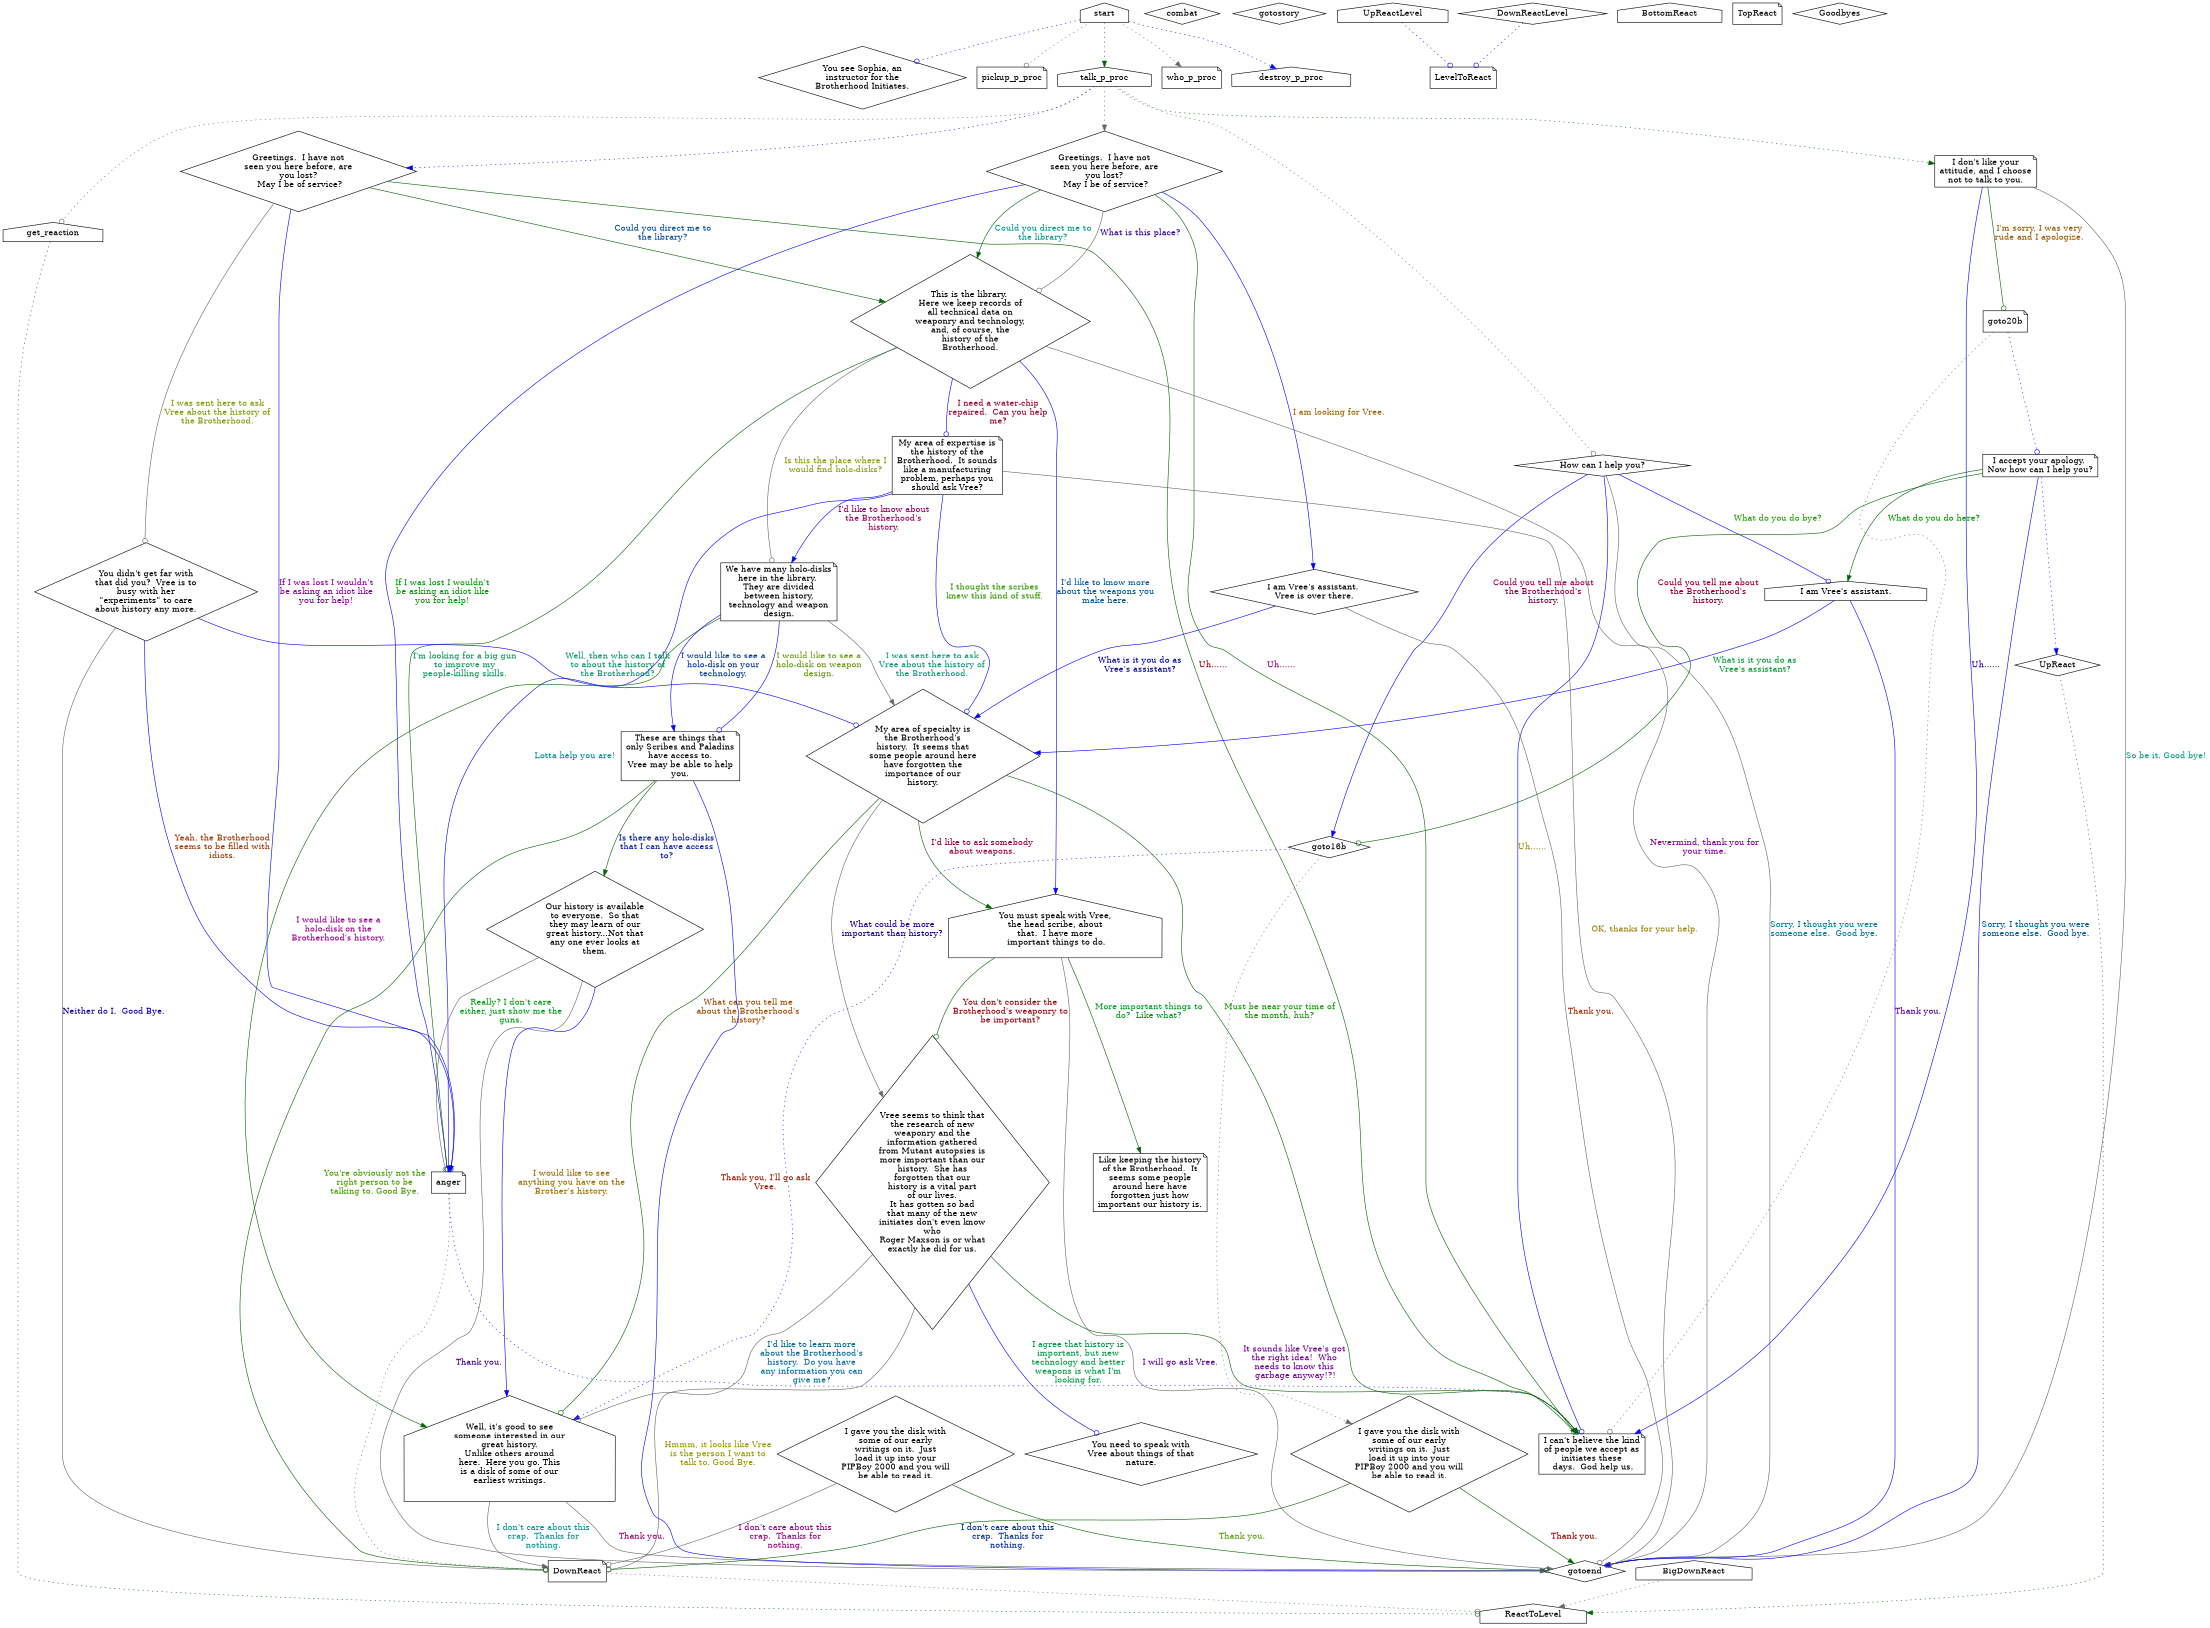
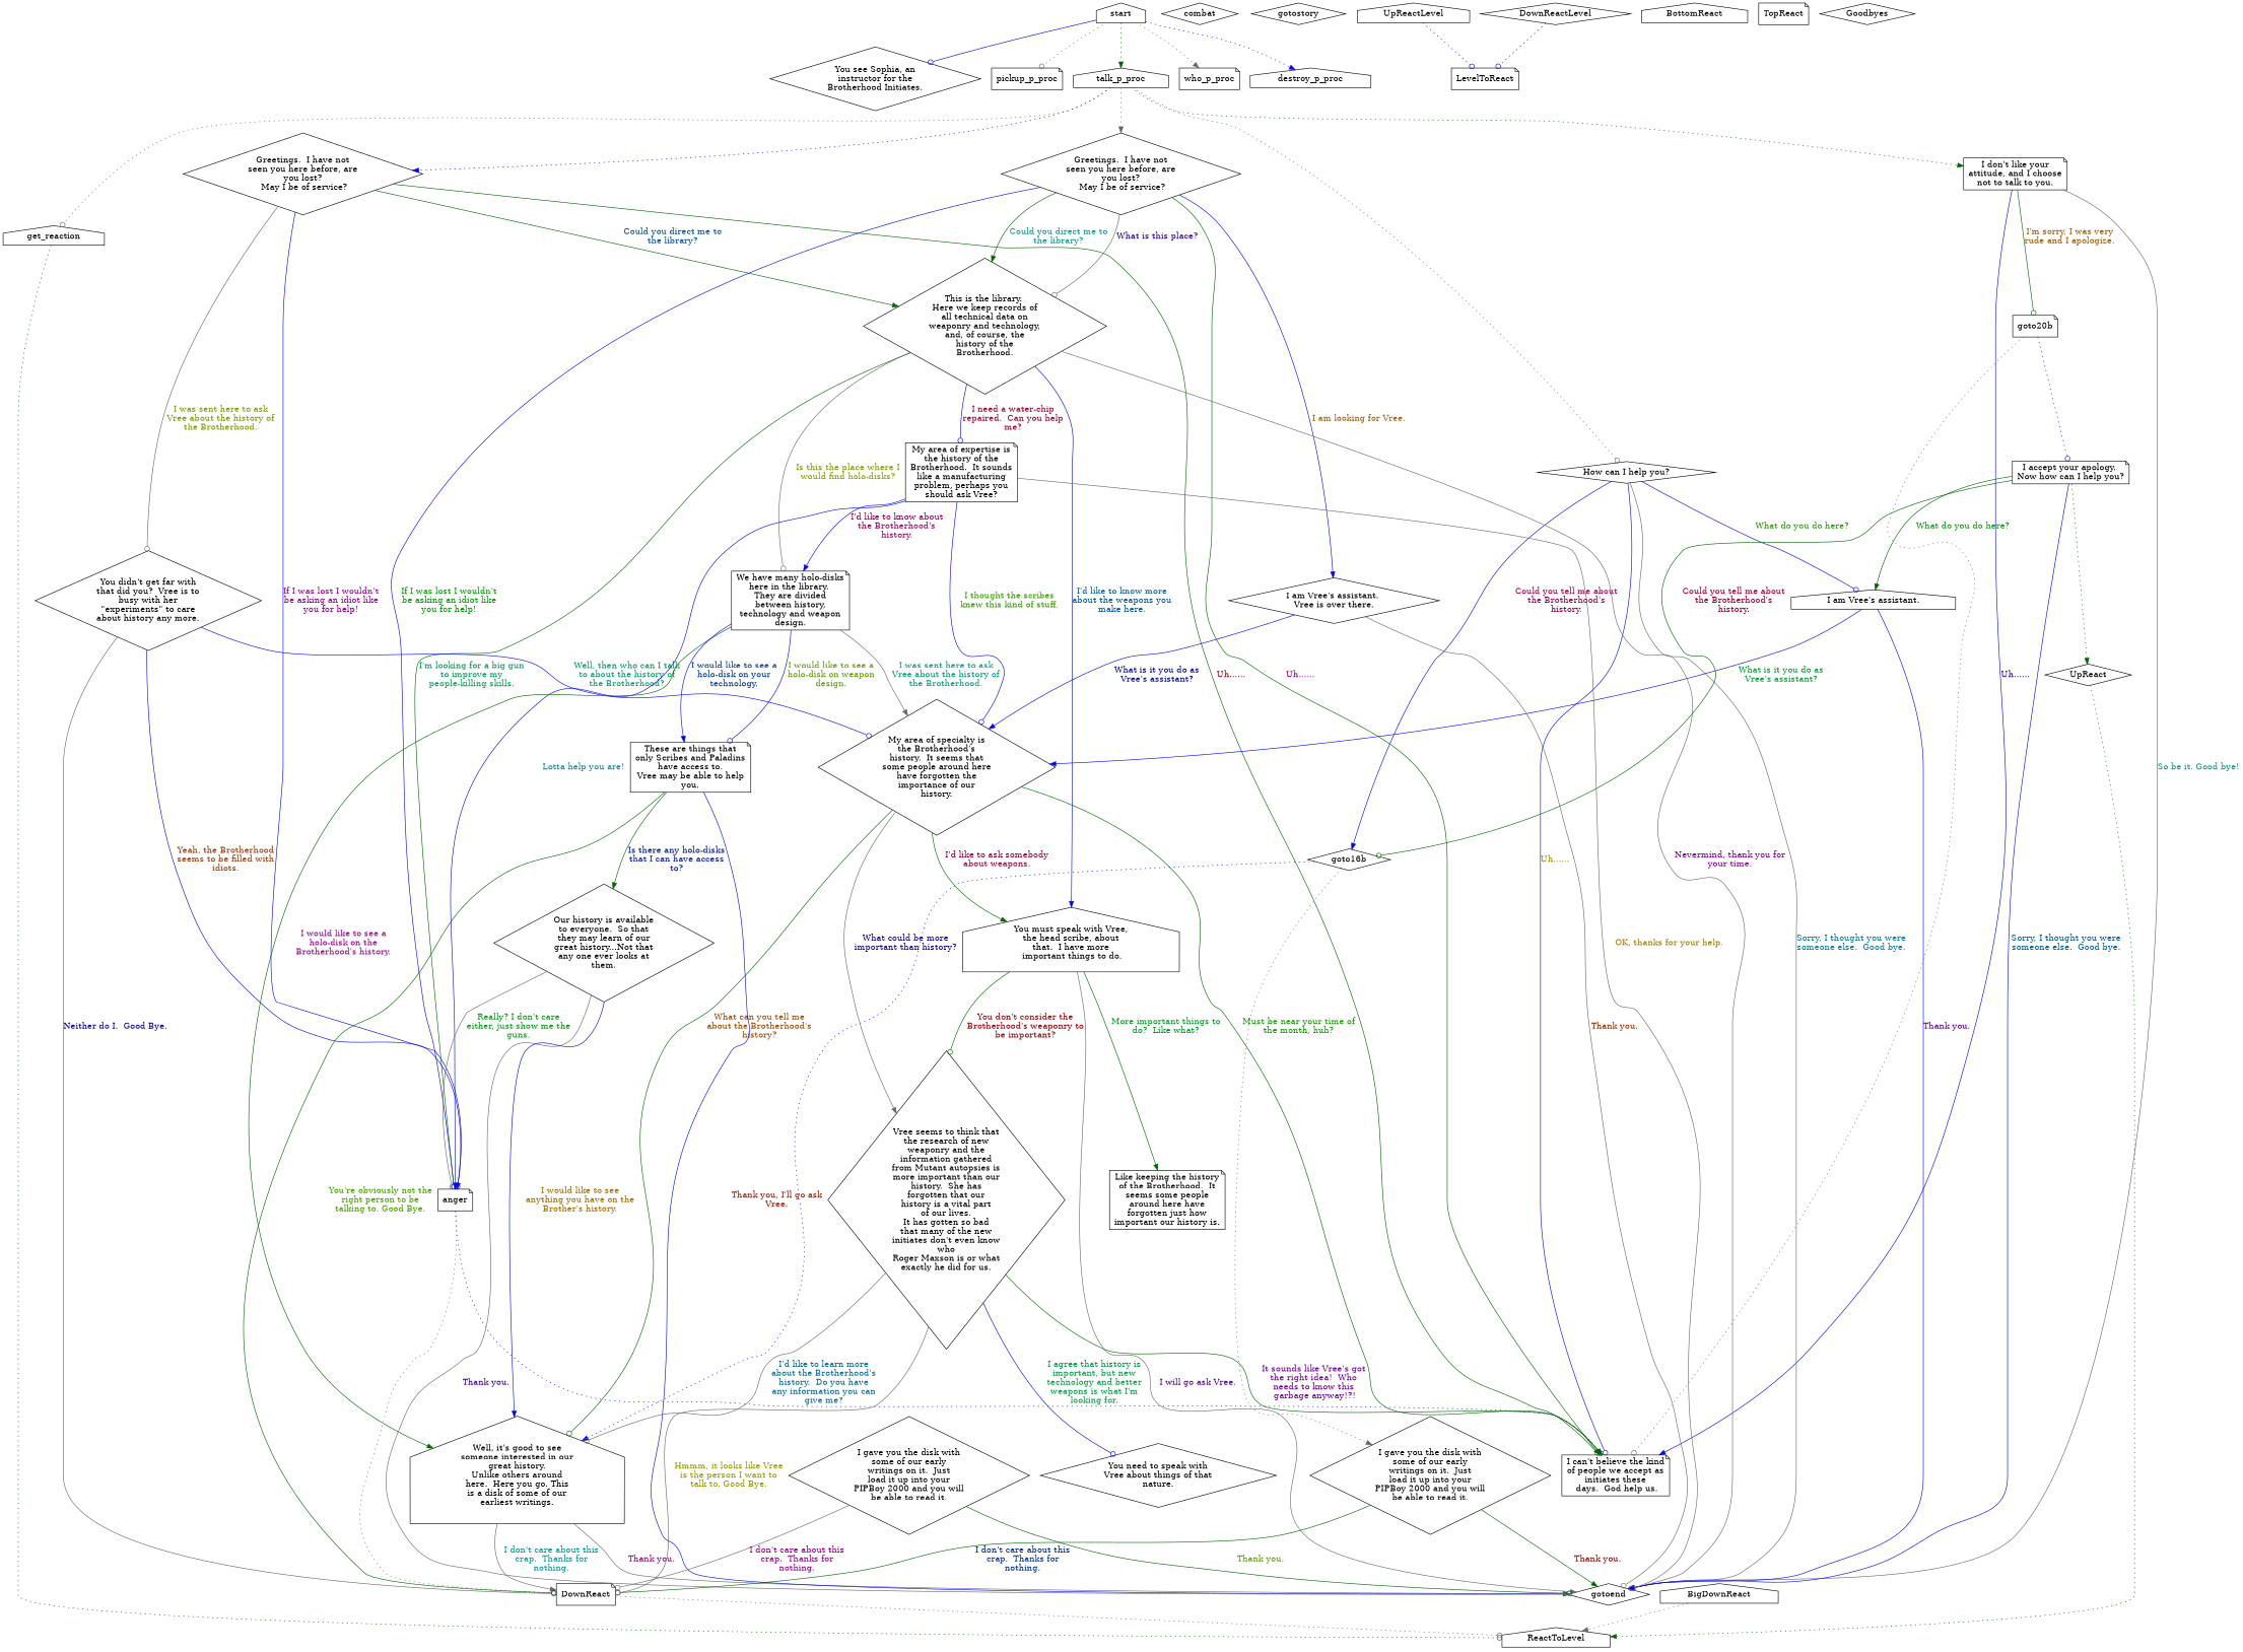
  digraph {
    node [color="#000000" fillcolor="#FFFFFF" shape=diamond style=filled]
    edge [arrowhead=normal color=blue]
    start [shape=house]
    n2 [label="You see Sophia, an\ninstructor for the\nBrotherhood Initiates."]
    pickup_p_proc [shape=note]
    talk_p_proc [shape=house]
    n5 [label=who_p_proc shape=note]
    destroy_p_proc [shape=house]
    get_reaction [shape=house]
    n8 [label="I don't like your\nattitude, and I choose\nnot to talk to you." shape=note]
    n9 [label="How can I help you?"]
    n10 [label="Greetings.  I have not\nseen you here before, are\nyou lost?\n May I be of service?"]
    n11 [label="Greetings.  I have not\nseen you here before, are\nyou lost?\n May I be of service?"]
    ReactToLevel [shape=house]
    n13 [label="I can't believe the kind\nof people we accept as\ninitiates these\n days.  God help us." shape=note]
    gotoend
    goto20b [shape=note]
    n16 [label="I am Vree's assistant." shape=house]
    goto16b
    n18 [label="This is the library. \nHere we keep records of\nall technical data on\nweaponry and technology,\nand, of course, the\nhistory of the\nBrotherhood."]
    anger [shape=note]
    n20 [label="You didn't get far with\nthat did you?  Vree is to\nbusy with her\n\"experiments\" to care\nabout history any more."]
    n21 [label="I am Vree's assistant. \nVree is over there."]
    combat
    n23 [label="I accept your apology. \nNow how can I help you?" shape=note]
    n24 [label="My area of specialty is\nthe Brotherhood's\nhistory.  It seems that\nsome people around here\nhave forgotten the\nimportance of our\nhistory."]
    n25 [label="Well, it's good to see\nsomeone interested in our\ngreat history.\nUnlike others around\nhere.  Here you go. This\nis a disk of some of our\nearliest writings." shape=house]
    n26 [label="I gave you the disk with\nsome of our early\nwritings on it.  Just\nload it up into your\nPIPBoy 2000 and you will\nbe able to read it."]
    n27 [label="My area of expertise is\nthe history of the\nBrotherhood.  It sounds\nlike a manufacturing\nproblem, perhaps you\nshould ask Vree?" shape=note]
    n28 [label="You must speak with Vree,\nthe head scribe, about\nthat.  I have more\n important things to do." shape=house]
    n29 [label="We have many holo-disks\nhere in the library. \nThey are divided\nbetween history,\ntechnology and weapon\ndesign." shape=note]
    DownReact [shape=note]
    n31 [label="Like keeping the history\nof the Brotherhood.  It\nseems some people\naround here have\nforgotten just how\nimportant our history is." shape=note]
    n32 [label="Vree seems to think that\nthe research of new\nweaponry and the\ninformation gathered\nfrom Mutant autopsies is\nmore important than our\nhistory.  She has\nforgotten that our\nhistory is a vital part\nof our lives.\nIt has gotten so bad\nthat many of the new\ninitiates don't even know\nwho\nRoger Maxson is or what\nexactly he did for us."]
    n33 [label="These are things that\nonly Scribes and Paladins\nhave access to.\nVree may be able to help\nyou." shape=note]
    n34 [label="You need to speak with\nVree about things of that\nnature."]
    n35 [label="Our history is available\nto everyone.  So that\nthey may learn of our\ngreat history...Not that\nany one ever looks at\nthem."]
    n36 [label="I gave you the disk with\nsome of our early\nwritings on it.  Just\nload it up into your\nPIPBoy 2000 and you will\nbe able to read it."]
    UpReact
    gotostory
    LevelToReact [shape=note]
    BottomReact [shape=house]
    TopReact [shape=note]
    BigDownReact [shape=house]
    UpReactLevel [shape=house]
    DownReactLevel
    Goodbyes
-   start -> n2 [arrowhead=odot style=dotted]
+   start -> n2 [arrowhead=odot style=solid]
    start -> pickup_p_proc [arrowhead=odot color=gray40 style=dotted]
    start -> talk_p_proc [color=darkgreen style=dotted]
    start -> n5 [color=gray40 style=dotted]
    start -> destroy_p_proc [style=dotted]
    talk_p_proc -> get_reaction [arrowhead=odot color=gray40 style=dotted]
    talk_p_proc -> n8 [color=darkgreen style=dotted]
    talk_p_proc -> n9 [arrowhead=odot color=gray40 style=dotted]
    talk_p_proc -> n10 [style=dotted]
    talk_p_proc -> n11 [color=gray40 style=dotted]
    get_reaction -> ReactToLevel [arrowhead=odot color=darkgreen style=dotted]
    n8 -> n13 [fontcolor="#290099" label="Uh......"]
    n8 -> gotoend [color=gray40 fontcolor="#009982" label="So be it. Good bye!"]
    n8 -> goto20b [arrowhead=odot color=darkgreen fontcolor="#995500" label="I'm sorry, I was very\nrude and I apologize."]
    n9 -> n13 [arrowhead=odot fontcolor="#998900" label="Uh......"]
    n9 -> gotoend [arrowhead=odot color=gray40 fontcolor="#007D99" label="Sorry, I thought you were\nsomeone else.  Good bye."]
-   n9 -> n16 [arrowhead=odot fontcolor="#239900" label="What do you do bye?"]
+   n9 -> n16 [arrowhead=odot fontcolor="#239900" label="What do you do here?"]
    n9 -> goto16b [fontcolor="#990050" label="Could you tell me about\nthe Brotherhood's\nhistory."]
    n10 -> n13 [arrowhead=odot color=darkgreen fontcolor="#99001D" label="Uh......"]
    n10 -> n18 [color=darkgreen fontcolor="#004A99" label="Could you direct me to\nthe library?"]
    n10 -> anger [fontcolor="#8F0099" label="If I was lost I wouldn't\nbe asking an idiot like\nyou for help!"]
    n10 -> n20 [arrowhead=odot color=gray40 fontcolor="#769900" label="I was sent here to ask\nVree about the history of\nthe Brotherhood."]
    n11 -> n13 [color=darkgreen fontcolor="#99007C" label="Uh......"]
    n11 -> n18 [color=darkgreen fontcolor="#00998A" label="Could you direct me to\nthe library?"]
    n11 -> n18 [arrowhead=odot color=gray40 fontcolor="#300099" label="What is this place?"]
    n11 -> anger [arrowhead=odot fontcolor="#009904" label="If I was lost I wouldn't\nbe asking an idiot like\nyou for help!"]
    n11 -> n21 [fontcolor="#995D00" label="I am looking for Vree."]
    goto20b -> n13 [arrowhead=odot color=gray40 style=dotted]
    goto20b -> n23 [arrowhead=odot style=dotted]
    n16 -> gotoend [fontcolor="#5C0099" label="Thank you."]
    n16 -> n24 [fontcolor="#00992F" label="What is it you do as\nVree's assistant?"]
    goto16b -> n25 [style=dotted]
    goto16b -> n26 [color=gray40 style=dotted]
    n18 -> gotoend [color=gray40 fontcolor="#830099" label="Nevermind, thank you for\nyour time."]
    n18 -> anger [arrowhead=odot color=darkgreen fontcolor="#009956" label="I'm looking for a big gun\nto improve my\npeople-killing skills."]
    n18 -> n27 [arrowhead=odot fontcolor="#990029" label="I need a water-chip\nrepaired.  Can you help\nme?"]
    n18 -> n28 [fontcolor="#005699" label="I'd like to know more\nabout the weapons you\nmake here."]
    n18 -> n29 [arrowhead=odot color=gray40 fontcolor="#829900" label="Is this the place where I\nwould find holo-disks?"]
    anger -> n13 [style=dotted]
    anger -> DownReact [arrowhead=odot color=gray40 style=dotted]
    n20 -> anger [arrowhead=odot fontcolor="#993600" label="Yeah, the Brotherhood\nseems to be filled with\nidiots."]
    n20 -> n24 [arrowhead=odot fontcolor="#009962" label="Well, then who can I talk\nto about the history of\nthe Brotherhood?"]
    n20 -> DownReact [arrowhead=odot color=gray40 fontcolor="#090099" label="Neither do I.  Good Bye."]
    n21 -> gotoend [arrowhead=odot color=gray40 fontcolor="#992A00" label="Thank you."]
    n21 -> n24 [fontcolor="#000399" label="What is it you do as\nVree's assistant?"]
    n23 -> gotoend [fontcolor="#005D99" label="Sorry, I thought you were\nsomeone else.  Good bye."]
    n23 -> n16 [color=darkgreen fontcolor="#049900" label="What do you do here?"]
    n23 -> goto16b [arrowhead=odot color=darkgreen fontcolor="#990031" label="Could you tell me about\nthe Brotherhood's\nhistory."]
-   n23 -> UpReact [style=dotted]
+   n23 -> UpReact [color=darkgreen style=dotted]
    n24 -> n13 [arrowhead=odot color=darkgreen fontcolor="#109900" label="Must be near your time of\nthe month, huh?"]
    n24 -> n25 [arrowhead=odot color=darkgreen fontcolor="#994900" label="What can you tell me\nabout the Brotherhood's\nhistory?"]
    n24 -> n28 [color=darkgreen fontcolor="#99003D" label="I'd like to ask somebody\nabout weapons."]
    n24 -> n32 [color=gray40 fontcolor="#1D0099" label="What could be more\nimportant than history?"]
    n25 -> gotoend [color=gray40 fontcolor="#990070" label="Thank you."]
    n25 -> DownReact [color=gray40 fontcolor="#009996" label="I don't care about this\ncrap.  Thanks for\nnothing."]
    n26 -> gotoend [color=darkgreen fontcolor="#990300" label="Thank you."]
    n26 -> DownReact [arrowhead=odot color=darkgreen fontcolor="#002A99" label="I don't care about this\ncrap.  Thanks for\nnothing."]
    n27 -> gotoend [arrowhead=odot color=gray40 fontcolor="#997D00" label="OK, thanks for your help."]
    n27 -> anger [fontcolor="#008999" label="Lotta help you are!"]
    n27 -> n24 [arrowhead=odot fontcolor="#309900" label="I thought the scribes\nknew this kind of stuff."]
    n27 -> n29 [fontcolor="#99005C" label="I'd like to know about\nthe Brotherhood's\nhistory."]
    n28 -> gotoend [color=gray40 fontcolor="#500099" label="I will go ask Vree."]
    n28 -> n31 [color=darkgreen fontcolor="#009923" label="More important things to\ndo?  Like what?"]
    n28 -> n32 [arrowhead=odot color=darkgreen fontcolor="#990009" label="You don't consider the\nBrotherhood's weaponry to\nbe important?"]
    n29 -> n24 [color=gray40 fontcolor="#009976" label="I was sent here to ask\nVree about the history of\nthe Brotherhood."]
    n29 -> n25 [color=darkgreen fontcolor="#99008F" label="I would like to see a\nholo-disk on the\nBrotherhood's history."]
    n29 -> n33 [fontcolor="#003699" label="I would like to see a\nholo-disk on your\ntechnology."]
    n29 -> n33 [arrowhead=odot fontcolor="#639900" label="I would like to see a\nholo-disk on weapon\ndesign."]
    DownReact -> ReactToLevel [arrowhead=odot color=gray40 style=dotted]
    n32 -> n13 [color=darkgreen fontcolor="#6F0099" label="It sounds like Vree's got\nthe right idea!  Who\nneeds to know this\n garbage anyway!?!"]
    n32 -> n25 [arrowhead=odot color=gray40 fontcolor="#006999" label="I'd like to learn more\nabout the Brotherhood's\nhistory.  Do you have\nany information you can\ngive me?"]
    n32 -> DownReact [arrowhead=odot color=gray40 fontcolor="#969900" label="Hmmm, it looks like Vree\nis the person I want to\ntalk to. Good Bye."]
    n32 -> n34 [arrowhead=odot fontcolor="#009943" label="I agree that history is\nimportant, but new\ntechnology and better\nweapons is what I'm\nlooking for."]
    n33 -> gotoend [fontcolor="#991600" label="Thank you, I'll go ask\nVree."]
    n33 -> DownReact [arrowhead=odot color=darkgreen fontcolor="#439900" label="You're obviously not the\nright person to be\ntalking to. Good Bye."]
    n33 -> n35 [color=darkgreen fontcolor="#001699" label="Is there any holo-disks\nthat I can have access\nto?"]
    n35 -> gotoend [color=gray40 fontcolor="#3C0099" label="Thank you."]
    n35 -> anger [arrowhead=odot color=gray40 fontcolor="#009910" label="Really? I don't care\neither, just show me the\nguns."]
    n35 -> n25 [fontcolor="#996900" label="I would like to see\nanything you have on the\nBrother's history."]
    n36 -> gotoend [arrowhead=odot color=darkgreen fontcolor="#579900" label="Thank you."]
    n36 -> DownReact [arrowhead=odot color=gray40 fontcolor="#990083" label="I don't care about this\ncrap.  Thanks for\nnothing."]
    UpReact -> ReactToLevel [color=darkgreen style=dotted]
    BigDownReact -> ReactToLevel [color=gray40 style=dotted]
    UpReactLevel -> LevelToReact [arrowhead=odot style=dotted]
    DownReactLevel -> LevelToReact [arrowhead=odot style=dotted]
  }
